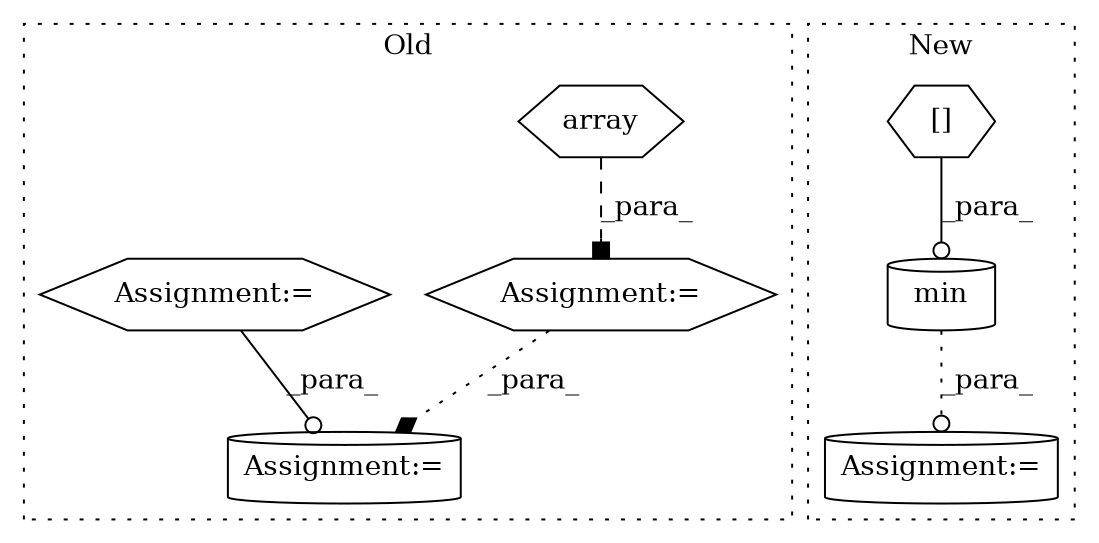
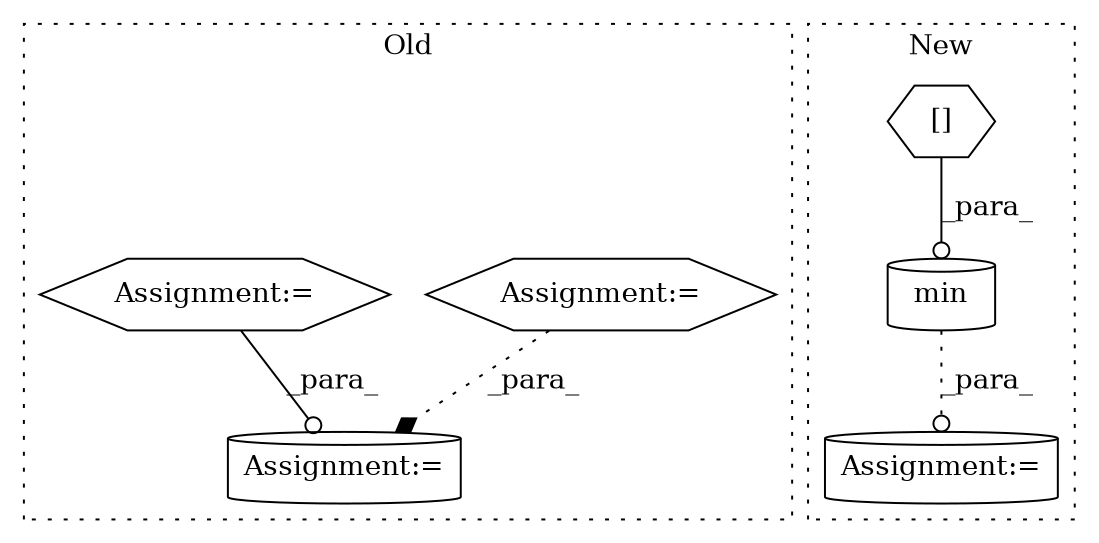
  digraph {
    node [a=7 l=1 shape=hexagon]
    edge [style=dotted arrowhead=odot]
-   n1 [a=32 l="6,1" label=array s="1381,1398"]
    n2 [label="Assignment:=" s=1819 shape=cylinder]
    n3 [label="Assignment:=" s=1374]
    n4 [label="Assignment:=" s=1587]
    n5 [a=32 l="4,1" label=min s="1836,1934" shape=cylinder]
    n6 [a=2 l="31,1" label="[]" s="1840,1885"]
    n7 [label="Assignment:=" s=1835 shape=cylinder]
    subgraph cluster_1 {
      label=Old
      style=dotted
-     n1
      n2
      n3
      n4
    }
    subgraph cluster_2 {
      label=New
      style=dotted
      n5
      n6
      n7
    }
-   n1 -> n3 [label=_para_ style=dashed arrowhead=box]
    n3 -> n2 [label=_para_ arrowhead=diamond]
    n4 -> n2 [label=_para_ style=solid]
    n5 -> n7 [label=_para_]
    n6 -> n5 [label=_para_ style=solid]
  }
